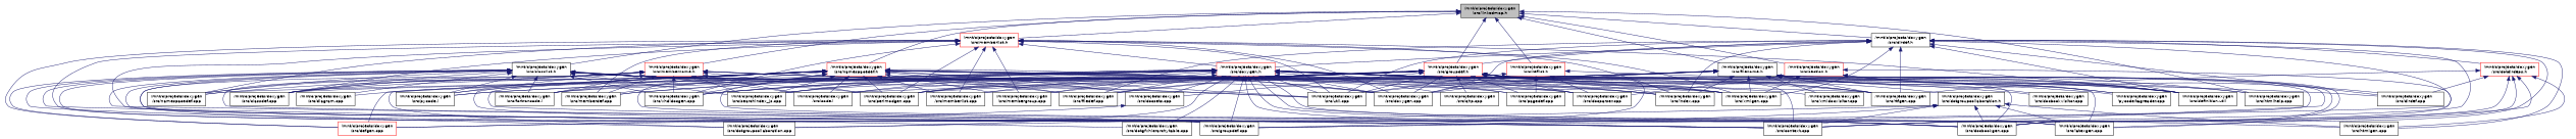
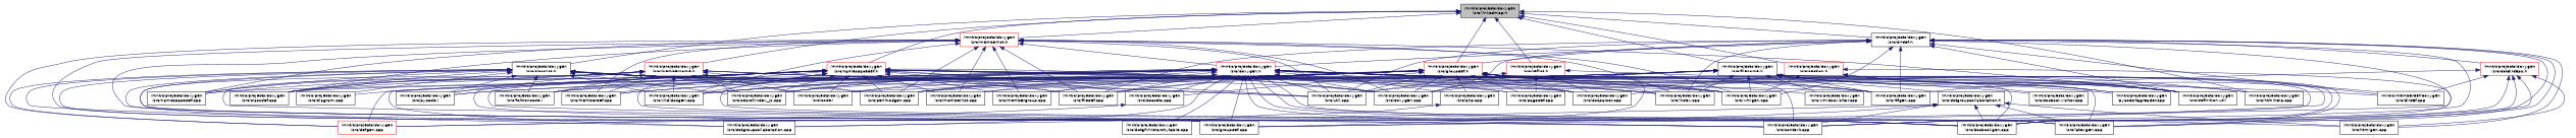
  digraph {
    node [color=black fillcolor=white fontname=Helvetica fontsize=10 shape=record style=filled]
    edge [color=midnightblue dir=back fontname=Helvetica fontsize=10 labelfontname=Helvetica labelfontsize=10 style=solid]
    n1 [fillcolor=grey75 fontcolor=black height=0.2 label="/mnt/c/projects/doxygen\l/src/linkedmap.h" width=0.4]
    n2 [height=0.2 label="/mnt/c/projects/doxygen\l/src/classlist.h" width=0.4]
    n3 [height=0.2 label="/mnt/c/projects/doxygen\l/src/dirdef.h" width=0.4]
    n4 [height=0.2 label="/mnt/c/projects/doxygen\l/src/htmlhelp.cpp" width=0.4]
    n5 [color=red height=0.2 label="/mnt/c/projects/doxygen\l/src/groupdef.h" width=0.4]
    n6 [height=0.2 label="/mnt/c/projects/doxygen\l/src/filename.h" width=0.4]
    n7 [color=red height=0.2 label="/mnt/c/projects/doxygen\l/src/memberlist.h" width=0.4]
    n8 [color=red height=0.2 label="/mnt/c/projects/doxygen\l/src/membername.h" width=0.4]
    n9 [color=red height=0.2 label="/mnt/c/projects/doxygen\l/src/namespacedef.h" width=0.4]
    n10 [color=red height=0.2 label="/mnt/c/projects/doxygen\l/src/reflist.h" width=0.4]
    n11 [color=red height=0.2 label="/mnt/c/projects/doxygen\l/src/section.h" width=0.4]
    n12 [height=0.2 label="/mnt/c/projects/doxygen\l/src/classdef.cpp" width=0.4]
    n13 [height=0.2 label="/mnt/c/projects/doxygen\l/src/code.l" width=0.4]
    n14 [height=0.2 label="/mnt/c/projects/doxygen\l/src/context.cpp" width=0.4]
    n15 [color=red height=0.2 label="/mnt/c/projects/doxygen\l/src/defgen.cpp" width=0.4]
    n16 [height=0.2 label="/mnt/c/projects/doxygen\l/src/diagram.cpp" width=0.4]
    n17 [height=0.2 label="/mnt/c/projects/doxygen\l/src/docbookgen.cpp" width=0.4]
    n18 [height=0.2 label="/mnt/c/projects/doxygen\l/src/docparser.cpp" width=0.4]
    n19 [height=0.2 label="/mnt/c/projects/doxygen\l/src/dotgfxhierarchytable.cpp" width=0.4]
    n20 [height=0.2 label="/mnt/c/projects/doxygen\l/src/dotgroupcollaboration.cpp" width=0.4]
    n21 [height=0.2 label="/mnt/c/projects/doxygen\l/src/doxygen.cpp" width=0.4]
    n22 [height=0.2 label="/mnt/c/projects/doxygen\l/src/filedef.cpp" width=0.4]
    n23 [height=0.2 label="/mnt/c/projects/doxygen\l/src/fortrancode.l" width=0.4]
    n24 [height=0.2 label="/mnt/c/projects/doxygen\l/src/groupdef.cpp" width=0.4]
    n25 [height=0.2 label="/mnt/c/projects/doxygen\l/src/index.cpp" width=0.4]
    n26 [height=0.2 label="/mnt/c/projects/doxygen\l/src/latexgen.cpp" width=0.4]
    n27 [height=0.2 label="/mnt/c/projects/doxygen\l/src/namespacedef.cpp" width=0.4]
    n28 [height=0.2 label="/mnt/c/projects/doxygen\l/src/perlmodgen.cpp" width=0.4]
    n29 [height=0.2 label="/mnt/c/projects/doxygen\l/src/pycode.l" width=0.4]
    n30 [height=0.2 label="/mnt/c/projects/doxygen\l/src/rtfgen.cpp" width=0.4]
    n31 [height=0.2 label="/mnt/c/projects/doxygen\l/src/searchindex_js.cpp" width=0.4]
    n32 [height=0.2 label="/mnt/c/projects/doxygen\l/src/util.cpp" width=0.4]
    n33 [height=0.2 label="/mnt/c/projects/doxygen\l/src/vhdldocgen.cpp" width=0.4]
    n34 [height=0.2 label="/mnt/c/projects/doxygen\l/src/xmlgen.cpp" width=0.4]
    n35 [height=0.2 label="/mnt/c/projects/doxygen\l/src/definition.util" width=0.4]
-   n36 [height=0.2 label="/mnt/c/projects/doxygen\l/src/dirdef.cpp" width=0.4]
+   n36 [height=0.2 label="/mnt/c/memberdef/doxygen\l/src/dirdef.cpp" width=0.4]
    n37 [color=red height=0.2 label="/mnt/c/projects/doxygen\l/src/dotdirdeps.h" width=0.4]
    n38 [height=0.2 label="/mnt/c/projects/doxygen\l/src/htmlgen.cpp" width=0.4]
    n39 [color=red height=0.2 label="/mnt/c/projects/doxygen\l/src/doxygen.h" width=0.4]
    n40 [height=0.2 label="/mnt/c/projects/doxygen\l/src/docsets.cpp" width=0.4]
    n41 [height=0.2 label="/mnt/c/projects/doxygen\l/src/memberdef.cpp" width=0.4]
    n42 [height=0.2 label="/mnt/c/projects/doxygen\l/src/membergroup.cpp" width=0.4]
    n43 [height=0.2 label="/mnt/c/projects/doxygen\l/src/memberlist.cpp" width=0.4]
    n44 [height=0.2 label="/mnt/c/projects/doxygen\l/src/pagedef.cpp" width=0.4]
    n45 [height=0.2 label="/mnt/c/projects/doxygen\l/src/qhp.cpp" width=0.4]
    n46 [height=0.2 label="/mnt/c/projects/doxygen\l/src/dotgroupcollaboration.h" width=0.4]
    n47 [height=0.2 label="/mnt/c/projects/doxygen\l/src/docbookvisitor.cpp" width=0.4]
    n48 [height=0.2 label="/mnt/c/projects/doxygen\l/pycode/tagreader.cpp" width=0.4]
    n49 [height=0.2 label="/mnt/c/projects/doxygen\l/src/xmldocvisitor.cpp" width=0.4]
    n1 -> n2
    n1 -> n3
    n1 -> n4
    n1 -> n5
    n1 -> n6
    n1 -> n7
    n1 -> n8
    n1 -> n9
    n1 -> n10
    n1 -> n11
    n2 -> n12
    n2 -> n13
-   n2 -> n14
    n2 -> n15
    n2 -> n16
    n2 -> n17
    n2 -> n18
-   n2 -> n19
+   n45 -> n19
    n2 -> n20
    n2 -> n21
    n2 -> n22
    n2 -> n23
    n2 -> n24
    n2 -> n25
    n2 -> n26
    n2 -> n27
    n2 -> n28
    n2 -> n29
    n2 -> n30
    n2 -> n31
    n2 -> n32
    n2 -> n33
    n2 -> n34
    n3 -> n5
    n3 -> n14
    n3 -> n17
    n3 -> n21
    n3 -> n22
    n3 -> n24
    n3 -> n25
+   n3 -> n26
    n3 -> n30
    n3 -> n32
    n3 -> n34
    n3 -> n35
    n3 -> n36
    n3 -> n37
    n3 -> n38
    n3 -> n39
    n5 -> n4
    n5 -> n12
    n5 -> n13
    n5 -> n14
    n5 -> n17
    n5 -> n18
    n5 -> n21
    n5 -> n22
    n5 -> n23
    n5 -> n24
    n5 -> n25
    n5 -> n26
    n5 -> n28
    n5 -> n29
    n5 -> n30
    n5 -> n31
    n5 -> n32
    n5 -> n33
    n5 -> n34
    n5 -> n35
    n5 -> n40
    n5 -> n41
    n5 -> n42
    n5 -> n43
    n5 -> n44
    n5 -> n45
    n5 -> n46
    n6 -> n13
    n6 -> n14
    n6 -> n15
    n6 -> n17
    n6 -> n21
    n6 -> n22
    n6 -> n25
    n6 -> n26
    n6 -> n28
    n6 -> n30
    n6 -> n31
    n6 -> n32
    n6 -> n33
    n6 -> n34
    n6 -> n36
    n6 -> n47
    n6 -> n48
    n6 -> n49
    n7 -> n12
    n7 -> n15
    n7 -> n17
    n7 -> n21
+   n7 -> n22
    n7 -> n24
    n7 -> n25
    n7 -> n27
    n7 -> n28
    n7 -> n32
    n7 -> n33
    n7 -> n34
    n7 -> n35
    n7 -> n39
    n7 -> n41
    n7 -> n42
    n7 -> n43
    n8 -> n12
    n8 -> n13
    n8 -> n14
    n8 -> n21
    n8 -> n23
    n8 -> n24
    n8 -> n27
    n8 -> n28
    n8 -> n29
    n8 -> n31
    n8 -> n32
    n8 -> n33
    n8 -> n34
    n8 -> n41
    n9 -> n12
    n9 -> n13
    n9 -> n14
    n9 -> n15
    n9 -> n17
    n9 -> n18
    n9 -> n20
    n9 -> n21
    n9 -> n22
    n9 -> n23
    n9 -> n24
    n9 -> n25
    n9 -> n26
    n9 -> n27
    n9 -> n28
    n9 -> n29
    n9 -> n30
    n9 -> n31
    n9 -> n32
    n9 -> n33
    n9 -> n34
    n9 -> n35
    n9 -> n40
    n9 -> n41
    n9 -> n42
    n9 -> n43
    n9 -> n44
    n10 -> n18
    n10 -> n21
    n10 -> n32
    n10 -> n35
    n10 -> n44
    n11 -> n17
    n11 -> n18
    n11 -> n28
    n11 -> n34
    n11 -> n35
    n11 -> n48
    n37 -> n14
    n37 -> n17
    n37 -> n26
    n37 -> n30
    n37 -> n36
    n37 -> n38
    n39 -> n4
    n39 -> n12
    n39 -> n13
    n39 -> n14
    n39 -> n16
    n39 -> n17
    n39 -> n18
    n39 -> n19
    n39 -> n20
    n39 -> n21
    n39 -> n22
    n39 -> n23
    n39 -> n24
    n39 -> n25
    n39 -> n26
    n39 -> n27
    n39 -> n28
    n39 -> n29
    n39 -> n30
    n39 -> n31
    n39 -> n32
    n39 -> n33
    n39 -> n34
    n39 -> n35
    n39 -> n36
    n39 -> n38
    n39 -> n40
    n39 -> n41
    n39 -> n42
    n39 -> n43
    n39 -> n44
    n39 -> n45
    n39 -> n47
    n39 -> n48
    n39 -> n49
    n40 -> n15
    n46 -> n14
    n46 -> n17
    n46 -> n20
    n46 -> n24
    n46 -> n26
    n46 -> n38
  }
